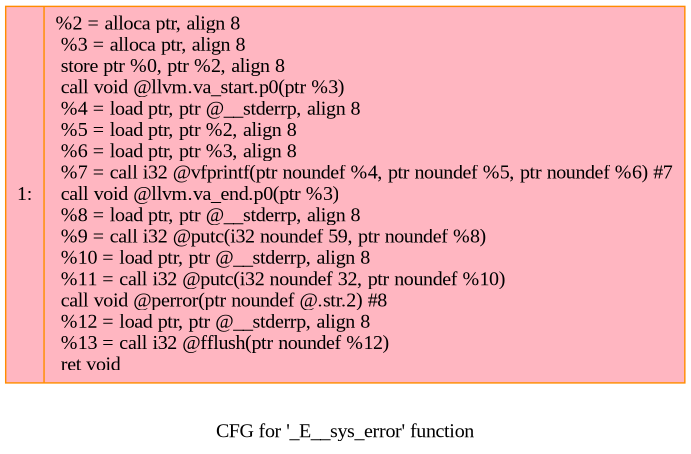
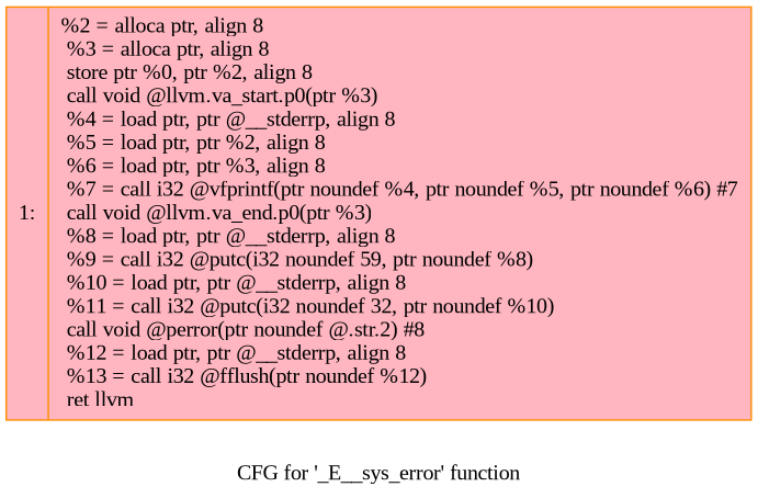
  digraph {
    label="CFG for '_E__sys_error' function"
    rankdir=LR
    fontname="Liberation Serif"
-   n1 [color=darkorange fillcolor=lightpink fontname="Liberation Serif" label="{1:\l|  %2 = alloca ptr, align 8\l  %3 = alloca ptr, align 8\l  store ptr %0, ptr %2, align 8\l  call void @llvm.va_start.p0(ptr %3)\l  %4 = load ptr, ptr @__stderrp, align 8\l  %5 = load ptr, ptr %2, align 8\l  %6 = load ptr, ptr %3, align 8\l  %7 = call i32 @vfprintf(ptr noundef %4, ptr noundef %5, ptr noundef %6) #7\l  call void @llvm.va_end.p0(ptr %3)\l  %8 = load ptr, ptr @__stderrp, align 8\l  %9 = call i32 @putc(i32 noundef 59, ptr noundef %8)\l  %10 = load ptr, ptr @__stderrp, align 8\l  %11 = call i32 @putc(i32 noundef 32, ptr noundef %10)\l  call void @perror(ptr noundef @.str.2) #8\l  %12 = load ptr, ptr @__stderrp, align 8\l  %13 = call i32 @fflush(ptr noundef %12)\l  ret void\l}" shape=record style=filled]
+   n1 [color=darkorange fillcolor=lightpink fontname="Liberation Serif" label="{1:\l|  %2 = alloca ptr, align 8\l  %3 = alloca ptr, align 8\l  store ptr %0, ptr %2, align 8\l  call void @llvm.va_start.p0(ptr %3)\l  %4 = load ptr, ptr @__stderrp, align 8\l  %5 = load ptr, ptr %2, align 8\l  %6 = load ptr, ptr %3, align 8\l  %7 = call i32 @vfprintf(ptr noundef %4, ptr noundef %5, ptr noundef %6) #7\l  call void @llvm.va_end.p0(ptr %3)\l  %8 = load ptr, ptr @__stderrp, align 8\l  %9 = call i32 @putc(i32 noundef 59, ptr noundef %8)\l  %10 = load ptr, ptr @__stderrp, align 8\l  %11 = call i32 @putc(i32 noundef 32, ptr noundef %10)\l  call void @perror(ptr noundef @.str.2) #8\l  %12 = load ptr, ptr @__stderrp, align 8\l  %13 = call i32 @fflush(ptr noundef %12)\l  ret llvm\l}" shape=record style=filled]
  }
